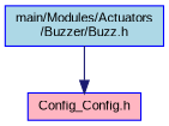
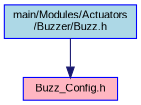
  digraph {
    fontname="Liberation Sans"
    node [color=blue fontname="Liberation Sans" fontsize=10 shape=record style=filled]
    n1 [fillcolor=lightblue fontcolor=black height=0.2 label="main/Modules/Actuators\l/Buzzer/Buzz.h" width=0.4]
-   n2 [fillcolor=lightpink height=0.2 label="Config_Config.h" width=0.4]
+   n2 [fillcolor=lightpink height=0.2 label="Buzz_Config.h" width=0.4]
    n1 -> n2 [color=midnightblue fontname="Liberation Sans" fontsize=10 labelfontname=Helvetica labelfontsize=10 style=solid]
  }
